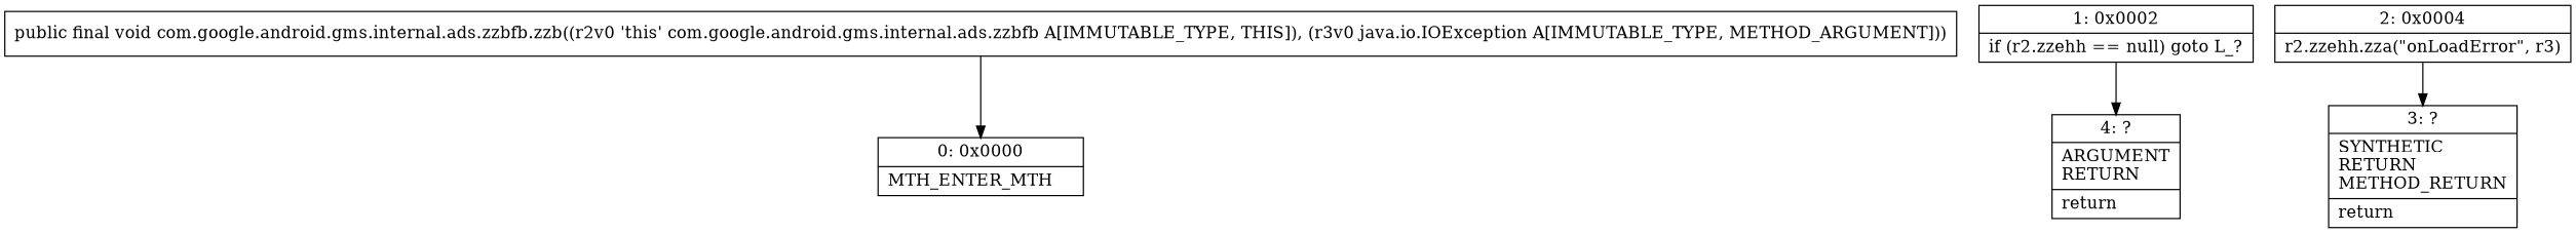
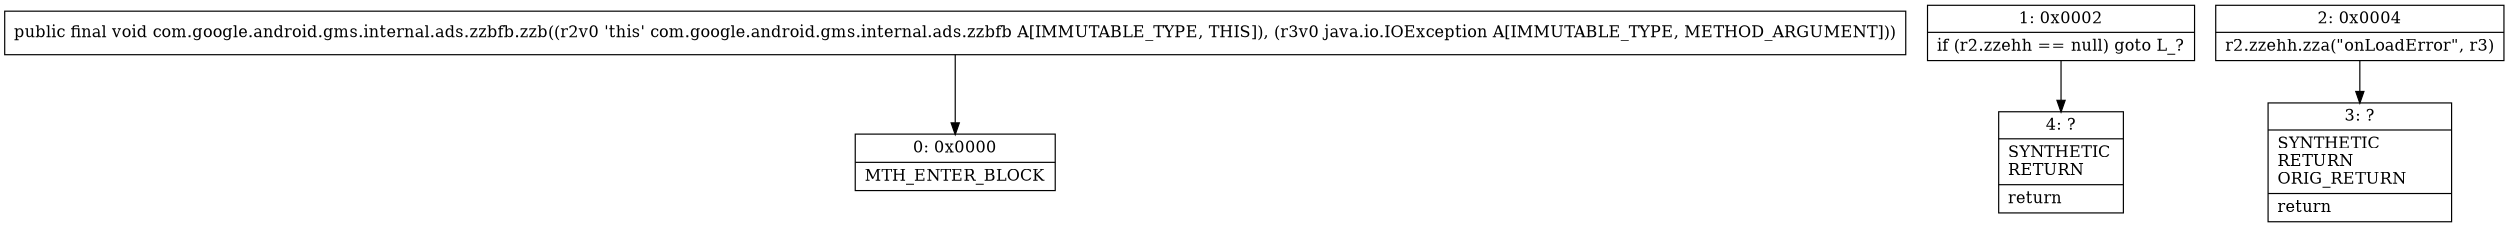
  digraph {
    node [shape=record]
-   n1 [label="{0\:\ 0x0000|MTH_ENTER_MTH\l}"]
+   n1 [label="{0\:\ 0x0000|MTH_ENTER_BLOCK\l}"]
    n2 [label="{1\:\ 0x0002|if (r2.zzehh == null) goto L_?\l}"]
-   n3 [label="{4\:\ ?|ARGUMENT\lRETURN\l|return\l}"]
+   n3 [label="{4\:\ ?|SYNTHETIC\lRETURN\l|return\l}"]
    n4 [label="{2\:\ 0x0004|r2.zzehh.zza(\"onLoadError\", r3)\l}"]
-   n5 [label="{3\:\ ?|SYNTHETIC\lRETURN\lMETHOD_RETURN\l|return\l}"]
+   n5 [label="{3\:\ ?|SYNTHETIC\lRETURN\lORIG_RETURN\l|return\l}"]
    n6 [label="{public final void com.google.android.gms.internal.ads.zzbfb.zzb((r2v0 'this' com.google.android.gms.internal.ads.zzbfb A[IMMUTABLE_TYPE, THIS]), (r3v0 java.io.IOException A[IMMUTABLE_TYPE, METHOD_ARGUMENT])) }"]
    n2 -> n3
    n4 -> n5
    n6 -> n1
  }
